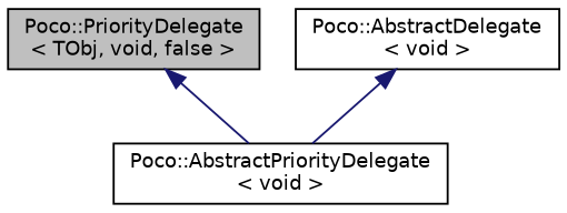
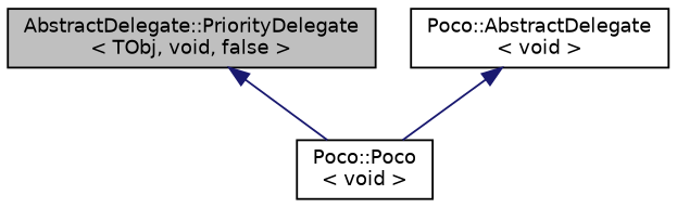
  digraph {
    node [color=black fillcolor=white fontname=Helvetica fontsize=10 shape=record style=filled]
    edge [color=midnightblue dir=back fontname=Helvetica fontsize=10 labelfontname=Helvetica labelfontsize=10 style=solid]
-   n1 [fillcolor=grey75 fontcolor=black height=0.2 label="Poco::PriorityDelegate\l\< TObj, void, false \>" width=0.4]
-   n2 [height=0.2 label="Poco::AbstractPriorityDelegate\l\< void \>" width=0.4]
+   n1 [fillcolor=grey75 fontcolor=black height=0.2 label="AbstractDelegate::PriorityDelegate\l\< TObj, void, false \>" width=0.4]
+   n2 [height=0.2 label="Poco::Poco\l\< void \>" width=0.4]
    n3 [height=0.2 label="Poco::AbstractDelegate\l\< void \>" width=0.4]
    n1 -> n2
    n3 -> n2
  }
